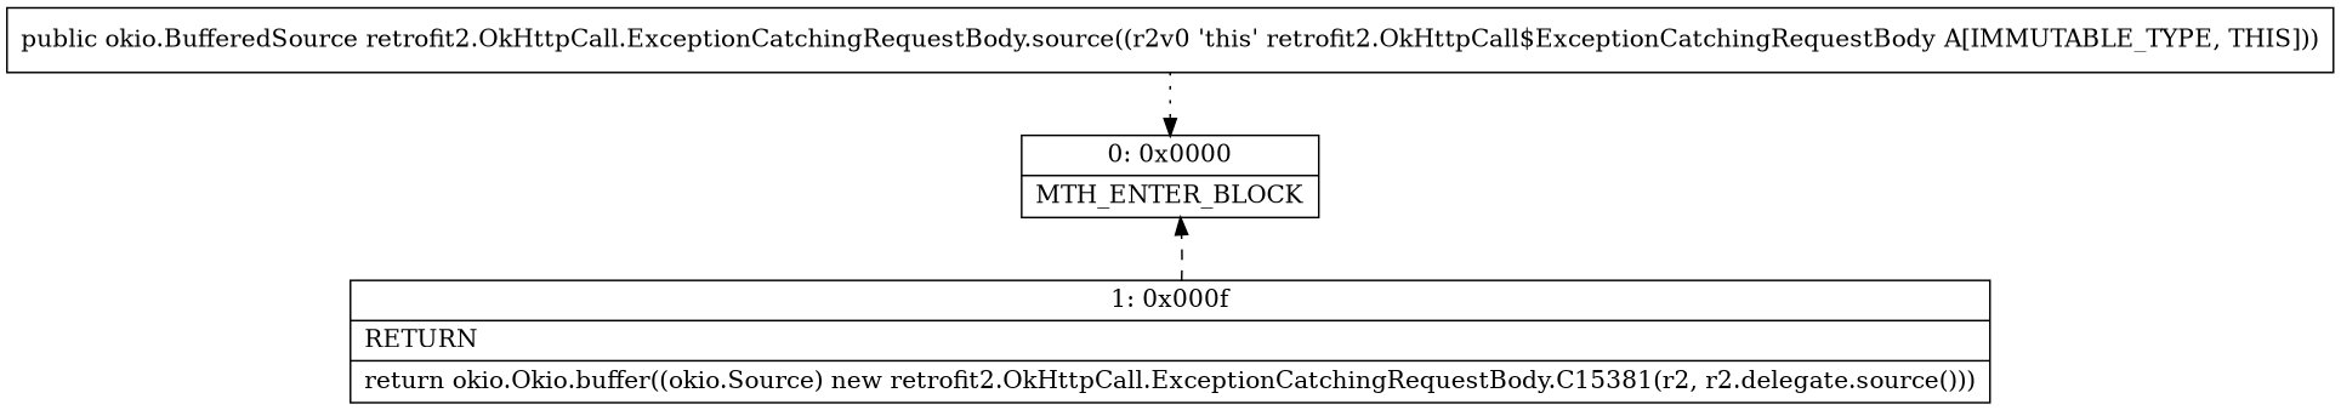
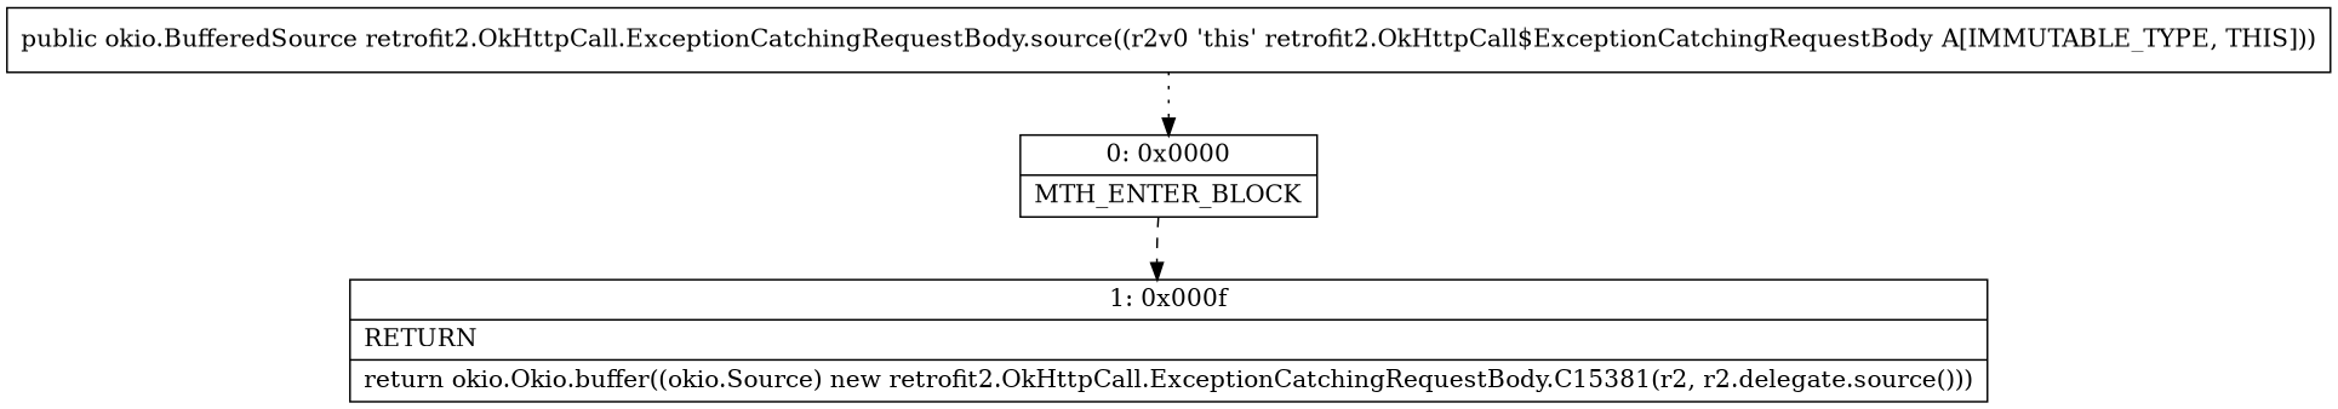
  digraph {
    node [shape=record]
    n1 [label="{0\:\ 0x0000|MTH_ENTER_BLOCK\l}"]
    n2 [label="{1\:\ 0x000f|RETURN\l|return okio.Okio.buffer((okio.Source) new retrofit2.OkHttpCall.ExceptionCatchingRequestBody.C15381(r2, r2.delegate.source()))\l}"]
    n3 [label="{public okio.BufferedSource retrofit2.OkHttpCall.ExceptionCatchingRequestBody.source((r2v0 'this' retrofit2.OkHttpCall$ExceptionCatchingRequestBody A[IMMUTABLE_TYPE, THIS])) }"]
-   n2 -> n1 [style=dashed]
+   n1 -> n2 [style=dashed]
    n3 -> n1 [style=dotted]
  }
